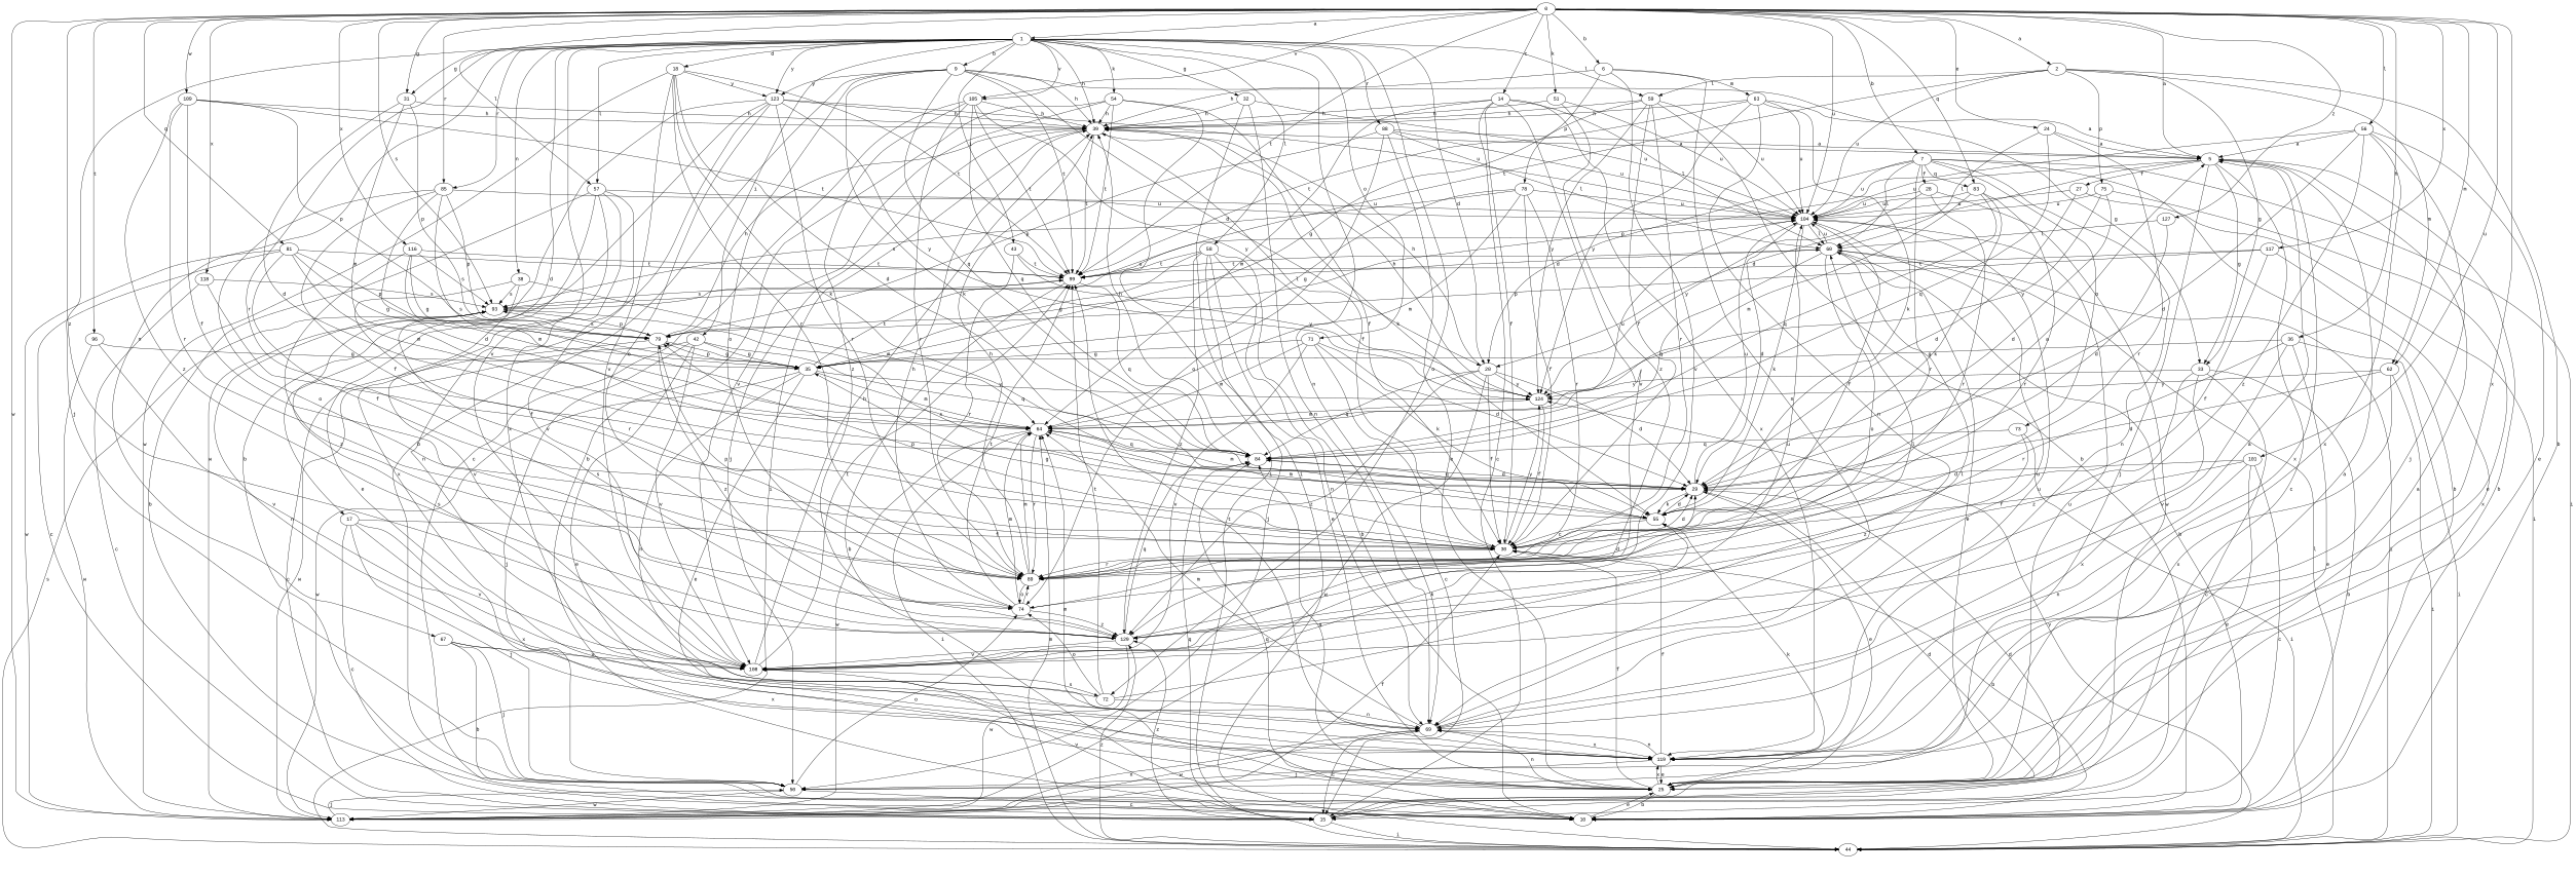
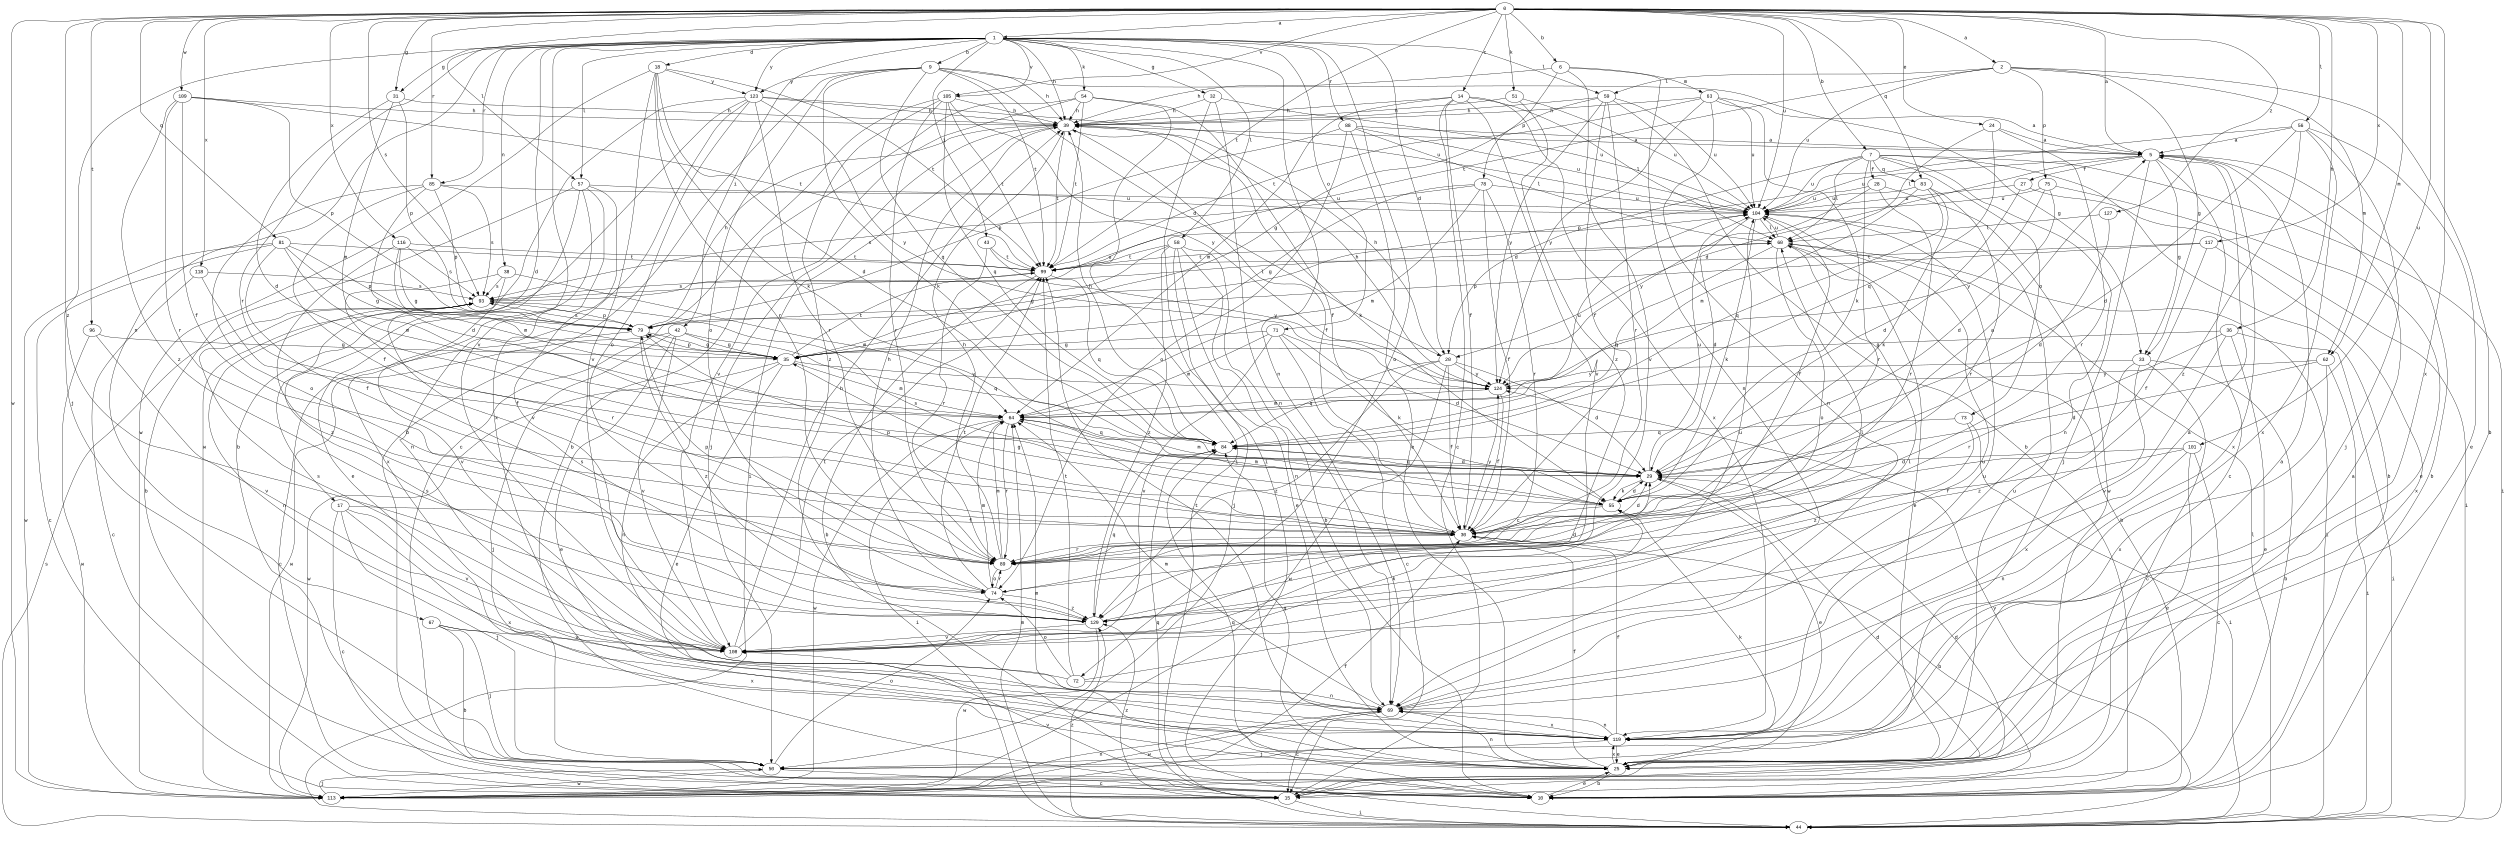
  strict digraph {
    fontname="Liberation Mono"
    node [fontname="Liberation Mono"]
    edge [fontname="Liberation Mono"]
    0
    1
    2
    5
    6
    7
    14
    24
    31
    36
    51
    56
    57
    62
    81
    83
    85
    93
    96
    99
    101
    104
    105
    109
    113
    116
    117
    118
    119
    127
    129
    9
    17
    18
    20
    32
    39
    42
    43
    50
    54
    58
    59
    67
    n45 [label=38]
    69
    71
    72
    88
    89
    108
    123
    10
    33
    75
    15
    27
    63
    78
    28
    44
    60
    73
    30
    64
    84
    n67 [label=29]
    79
    25
    35
    124
    55
    74
    0 -> 1 [label=a]
    0 -> 2 [label=a]
    0 -> 5 [label=a]
    0 -> 6 [label=b]
    0 -> 7 [label=b]
    0 -> 14 [label=c]
    0 -> 24 [label=e]
    0 -> 31 [label=g]
    0 -> 36 [label=h]
    0 -> 51 [label=k]
    0 -> 56 [label=l]
    0 -> 57 [label=l]
    0 -> 62 [label=m]
    0 -> 81 [label=q]
    0 -> 83 [label=q]
    0 -> 85 [label=r]
    0 -> 93 [label=s]
    0 -> 96 [label=t]
    0 -> 99 [label=t]
    0 -> 101 [label=u]
    0 -> 104 [label=u]
    0 -> 105 [label=v]
    0 -> 109 [label=w]
    0 -> 113 [label=w]
    0 -> 116 [label=x]
    0 -> 117 [label=x]
    0 -> 118 [label=x]
    0 -> 119 [label=x]
    0 -> 127 [label=z]
    0 -> 129 [label=z]
    1 -> 31 [label=g]
    1 -> 57 [label=l]
    1 -> 85 [label=r]
    1 -> 105 [label=v]
    1 -> 9 [label=b]
    1 -> 17 [label=d]
    1 -> 18 [label=d]
    1 -> 20 [label=d]
    1 -> 32 [label=g]
    1 -> 39 [label=h]
    1 -> 42 [label=i]
    1 -> 43 [label=i]
    1 -> 50 [label=j]
    1 -> 54 [label=k]
    1 -> 58 [label=l]
    1 -> 59 [label=l]
    1 -> 67 [label=n]
    1 -> n45 [label=n]
    1 -> 69 [label=n]
    1 -> 71 [label=o]
    1 -> 72 [label=o]
    1 -> 88 [label=r]
    1 -> 89 [label=r]
    1 -> 108 [label=v]
    1 -> 123 [label=y]
    2 -> 62 [label=m]
    2 -> 99 [label=t]
    2 -> 104 [label=u]
    2 -> 59 [label=l]
    2 -> 10 [label=b]
    2 -> 33 [label=g]
    2 -> 75 [label=p]
    5 -> 104 [label=u]
    5 -> 119 [label=x]
    5 -> 20 [label=d]
    5 -> 50 [label=j]
    5 -> 10 [label=b]
    5 -> 33 [label=g]
    5 -> 15 [label=c]
    5 -> 27 [label=f]
    6 -> 39 [label=h]
    6 -> 69 [label=n]
    6 -> 108 [label=v]
    6 -> 63 [label=m]
    6 -> 78 [label=p]
    7 -> 83 [label=q]
    7 -> 104 [label=u]
    7 -> 20 [label=d]
    7 -> 69 [label=n]
    7 -> 89 [label=r]
    7 -> 10 [label=b]
    7 -> 28 [label=f]
    7 -> 44 [label=i]
    7 -> 60 [label=l]
    7 -> 73 [label=o]
    14 -> 119 [label=x]
    14 -> 39 [label=h]
    14 -> 108 [label=v]
    14 -> 15 [label=c]
    14 -> 60 [label=l]
    14 -> 30 [label=f]
    14 -> 64 [label=m]
    24 -> 5 [label=a]
    24 -> 89 [label=r]
    24 -> 60 [label=l]
    24 -> 84 [label=q]
    31 -> 39 [label=h]
    31 -> 64 [label=m]
    31 -> n67 [label=d]
    31 -> 79 [label=p]
    36 -> 89 [label=r]
    36 -> 108 [label=v]
    36 -> 44 [label=i]
    36 -> 25 [label=e]
    36 -> 35 [label=g]
    51 -> 104 [label=u]
    51 -> 129 [label=z]
    51 -> 39 [label=h]
    56 -> 5 [label=a]
    56 -> 119 [label=x]
    56 -> 129 [label=z]
    56 -> 50 [label=j]
    56 -> n67 [label=d]
    56 -> 79 [label=p]
    56 -> 25 [label=e]
    57 -> 104 [label=u]
    57 -> 119 [label=x]
    57 -> 69 [label=n]
    57 -> 108 [label=v]
    57 -> 10 [label=b]
    57 -> 25 [label=e]
    62 -> 119 [label=x]
    62 -> 44 [label=i]
    62 -> n67 [label=d]
    62 -> 124 [label=y]
    81 -> 99 [label=t]
    81 -> 113 [label=w]
    81 -> 15 [label=c]
    81 -> 30 [label=f]
    81 -> 64 [label=m]
    81 -> 79 [label=p]
    81 -> 35 [label=g]
    83 -> 104 [label=u]
    83 -> 89 [label=r]
    83 -> 64 [label=m]
    83 -> 84 [label=q]
    83 -> 55 [label=k]
-   85 -> 64 [label=s]
+   85 -> 93 [label=s]
    85 -> 104 [label=u]
    85 -> 30 [label=f]
    85 -> n67 [label=d]
    85 -> 79 [label=p]
    85 -> 74 [label=o]
    93 -> 104 [label=u]
    93 -> 69 [label=n]
    93 -> 60 [label=l]
    93 -> 79 [label=p]
    96 -> 113 [label=w]
    96 -> 108 [label=v]
    96 -> 35 [label=g]
    99 -> 93 [label=s]
    99 -> 10 [label=b]
    99 -> 84 [label=q]
    101 -> 69 [label=n]
    101 -> 15 [label=c]
    101 -> 30 [label=f]
    101 -> n67 [label=d]
    101 -> 25 [label=e]
    104 -> 60 [label=l]
    104 -> 30 [label=f]
    104 -> n67 [label=d]
    104 -> 55 [label=k]
    105 -> 99 [label=t]
    105 -> 129 [label=z]
    105 -> 39 [label=h]
    105 -> 89 [label=r]
    105 -> 15 [label=c]
    105 -> 84 [label=q]
    105 -> 124 [label=y]
    109 -> 99 [label=t]
    109 -> 129 [label=z]
    109 -> 39 [label=h]
    109 -> 89 [label=r]
    109 -> 30 [label=f]
    109 -> 79 [label=p]
    113 -> 50 [label=j]
    113 -> 69 [label=n]
    113 -> 30 [label=f]
    113 -> n67 [label=d]
    116 -> 93 [label=s]
    116 -> 99 [label=t]
    116 -> 129 [label=z]
    116 -> 64 [label=m]
    116 -> 35 [label=g]
    117 -> 99 [label=t]
    117 -> 119 [label=x]
    117 -> 30 [label=f]
    117 -> 79 [label=p]
    118 -> 93 [label=s]
    118 -> 15 [label=c]
    118 -> 30 [label=f]
    119 -> 99 [label=t]
    119 -> 104 [label=u]
    119 -> 50 [label=j]
    119 -> 69 [label=n]
    119 -> 30 [label=f]
    119 -> 25 [label=e]
    127 -> 60 [label=l]
    127 -> n67 [label=d]
    129 -> 93 [label=s]
    129 -> 113 [label=w]
    129 -> 108 [label=v]
    129 -> 60 [label=l]
    129 -> 84 [label=q]
    9 -> 99 [label=t]
    9 -> 20 [label=d]
    9 -> 39 [label=h]
    9 -> 123 [label=y]
    9 -> 10 [label=b]
    9 -> 33 [label=g]
    9 -> 84 [label=q]
    9 -> 55 [label=k]
    9 -> 74 [label=o]
    17 -> 119 [label=x]
    17 -> 50 [label=j]
    17 -> 108 [label=v]
    17 -> 15 [label=c]
    17 -> 30 [label=f]
    18 -> 99 [label=t]
    18 -> 113 [label=w]
    18 -> 89 [label=r]
    18 -> 108 [label=v]
    18 -> 123 [label=y]
    18 -> n67 [label=d]
    18 -> 55 [label=k]
    20 -> 113 [label=w]
    20 -> 129 [label=z]
    20 -> 39 [label=h]
    20 -> 30 [label=f]
    20 -> 84 [label=q]
    20 -> n67 [label=d]
    20 -> 124 [label=y]
    32 -> 104 [label=u]
    32 -> 39 [label=h]
    32 -> 69 [label=n]
    32 -> 44 [label=i]
    39 -> 5 [label=a]
    39 -> 99 [label=t]
    39 -> 50 [label=j]
    39 -> 44 [label=i]
    39 -> 30 [label=f]
    39 -> 55 [label=k]
    42 -> 113 [label=w]
    42 -> 50 [label=j]
    42 -> 108 [label=v]
    42 -> 84 [label=q]
    42 -> 25 [label=e]
    42 -> 35 [label=g]
    43 -> 99 [label=t]
    43 -> 89 [label=r]
    43 -> 124 [label=y]
    50 -> 113 [label=w]
    50 -> 15 [label=c]
    50 -> 74 [label=o]
    54 -> 99 [label=t]
    54 -> 39 [label=h]
    54 -> 108 [label=v]
    54 -> 10 [label=b]
    54 -> 44 [label=i]
    54 -> 30 [label=f]
    58 -> 99 [label=t]
    58 -> 129 [label=z]
    58 -> 50 [label=j]
    58 -> 69 [label=n]
    58 -> 10 [label=b]
    58 -> 25 [label=e]
    58 -> 35 [label=g]
    59 -> 104 [label=u]
    59 -> 39 [label=h]
    59 -> 89 [label=r]
    59 -> 10 [label=b]
    59 -> 30 [label=f]
    59 -> 35 [label=g]
    59 -> 124 [label=y]
    67 -> 119 [label=x]
    67 -> 50 [label=j]
    67 -> 108 [label=v]
    67 -> 10 [label=b]
    n45 -> 93 [label=s]
    n45 -> 89 [label=r]
    n45 -> 108 [label=v]
    n45 -> 64 [label=m]
    69 -> 5 [label=a]
    69 -> 104 [label=u]
    69 -> 113 [label=w]
    69 -> 119 [label=x]
    69 -> 15 [label=c]
    69 -> 64 [label=m]
    71 -> 108 [label=v]
    71 -> 15 [label=c]
    71 -> 64 [label=m]
    71 -> n67 [label=d]
    71 -> 35 [label=g]
    71 -> 55 [label=k]
    72 -> 93 [label=s]
    72 -> 99 [label=t]
    72 -> 69 [label=n]
    72 -> 60 [label=l]
    72 -> 74 [label=o]
    88 -> 5 [label=a]
    88 -> 104 [label=u]
    88 -> 60 [label=l]
    88 -> 79 [label=p]
    88 -> 25 [label=e]
    88 -> 74 [label=o]
    89 -> 39 [label=h]
    89 -> 64 [label=m]
    89 -> 79 [label=p]
    89 -> 74 [label=o]
-   108 -> 72 [label=s]
+   108 -> 93 [label=s]
    108 -> 99 [label=t]
    108 -> 104 [label=u]
    108 -> 39 [label=h]
    108 -> 55 [label=k]
    123 -> 104 [label=u]
    123 -> 113 [label=w]
    123 -> 119 [label=x]
    123 -> 39 [label=h]
    123 -> 89 [label=r]
    123 -> 10 [label=b]
    123 -> 124 [label=y]
    123 -> 74 [label=o]
    10 -> 108 [label=v]
    10 -> 84 [label=q]
    10 -> 25 [label=e]
    33 -> 119 [label=x]
    33 -> 129 [label=z]
    33 -> 10 [label=b]
    33 -> 15 [label=c]
    33 -> 124 [label=y]
    75 -> 104 [label=u]
    75 -> n67 [label=d]
    75 -> 25 [label=e]
    75 -> 124 [label=y]
    15 -> 5 [label=a]
    15 -> 129 [label=z]
    15 -> 44 [label=i]
    15 -> 84 [label=q]
    15 -> n67 [label=d]
    27 -> 104 [label=u]
    27 -> 44 [label=i]
    27 -> n67 [label=d]
    63 -> 5 [label=a]
    63 -> 99 [label=t]
    63 -> 104 [label=u]
    63 -> 39 [label=h]
    63 -> 69 [label=n]
    63 -> 124 [label=y]
    63 -> 55 [label=k]
    78 -> 93 [label=s]
    78 -> 104 [label=u]
    78 -> 89 [label=r]
    78 -> 30 [label=f]
    78 -> 64 [label=m]
    78 -> 35 [label=g]
    28 -> 104 [label=u]
    28 -> 113 [label=w]
    28 -> 89 [label=r]
    28 -> 124 [label=y]
    44 -> 93 [label=s]
    44 -> 129 [label=z]
    44 -> 60 [label=l]
    44 -> 64 [label=m]
    44 -> 124 [label=y]
    60 -> 99 [label=t]
    60 -> 104 [label=u]
    60 -> 10 [label=b]
    60 -> 44 [label=i]
    60 -> 84 [label=q]
    60 -> 25 [label=e]
    60 -> 74 [label=o]
    73 -> 129 [label=z]
    73 -> 44 [label=i]
    73 -> 84 [label=q]
    30 -> 89 [label=r]
    30 -> 10 [label=b]
    30 -> n67 [label=d]
    30 -> 79 [label=p]
    30 -> 35 [label=g]
    30 -> 124 [label=y]
    64 -> 104 [label=u]
    64 -> 113 [label=w]
    64 -> 89 [label=r]
    64 -> 44 [label=i]
    64 -> 84 [label=q]
    84 -> 39 [label=h]
    84 -> n67 [label=d]
    n67 -> 104 [label=u]
    n67 -> 64 [label=m]
    n67 -> 84 [label=q]
    n67 -> 25 [label=e]
    n67 -> 55 [label=k]
    79 -> 93 [label=s]
    79 -> 129 [label=z]
    79 -> 39 [label=h]
    79 -> 15 [label=c]
    79 -> 35 [label=g]
    25 -> 5 [label=a]
    25 -> 104 [label=u]
    25 -> 119 [label=x]
    25 -> 69 [label=n]
    25 -> 10 [label=b]
    25 -> 30 [label=f]
    25 -> 64 [label=m]
    25 -> 84 [label=q]
    25 -> 55 [label=k]
    35 -> 99 [label=t]
    35 -> 113 [label=w]
    35 -> 69 [label=n]
    35 -> 64 [label=m]
    35 -> 79 [label=p]
    35 -> 25 [label=e]
    35 -> 124 [label=y]
    124 -> 39 [label=h]
    124 -> 30 [label=f]
    124 -> 64 [label=m]
    55 -> 5 [label=a]
    55 -> 93 [label=s]
    55 -> 30 [label=c]
    55 -> 64 [label=m]
    55 -> n67 [label=d]
    74 -> 99 [label=t]
    74 -> 129 [label=z]
    74 -> 39 [label=h]
    74 -> 89 [label=r]
    74 -> 64 [label=m]
    74 -> n67 [label=d]
  }
